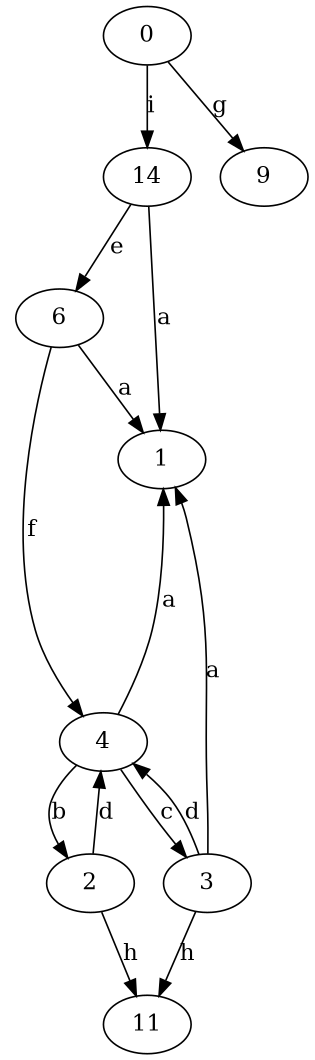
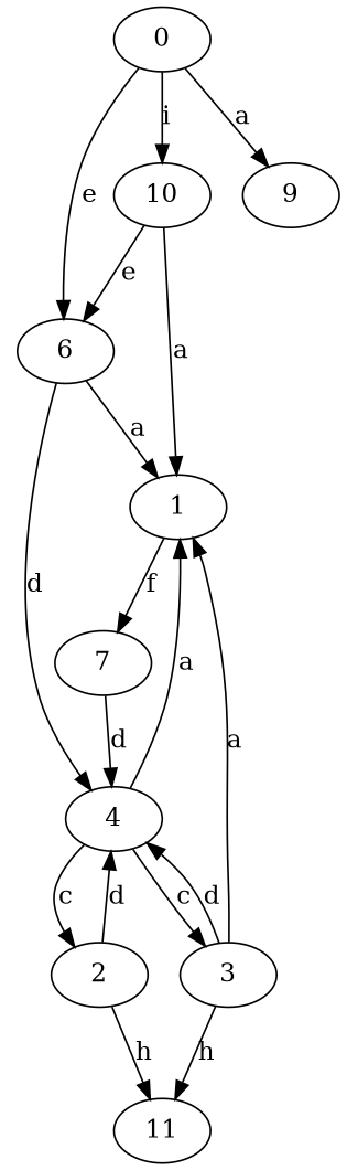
  strict digraph {
    0
    6
    9
-   14
+   14 [label=10]
    1
+   7
    4
    2
    11
    3
-   0 -> 9 [label=g]
+   0 -> 6 [label=e]
+   0 -> 9 [label=a]
    0 -> 14 [label=i]
    6 -> 1 [label=a]
-   6 -> 4 [label=f]
+   6 -> 4 [label=d]
    14 -> 6 [label=e]
    14 -> 1 [label=a]
+   1 -> 7 [label=f]
+   7 -> 4 [label=d]
    4 -> 1 [label=a]
-   4 -> 2 [label=b]
+   4 -> 2 [label=c]
    4 -> 3 [label=c]
    2 -> 4 [label=d]
    2 -> 11 [label=h]
    3 -> 1 [label=a]
    3 -> 4 [label=d]
    3 -> 11 [label=h]
  }
